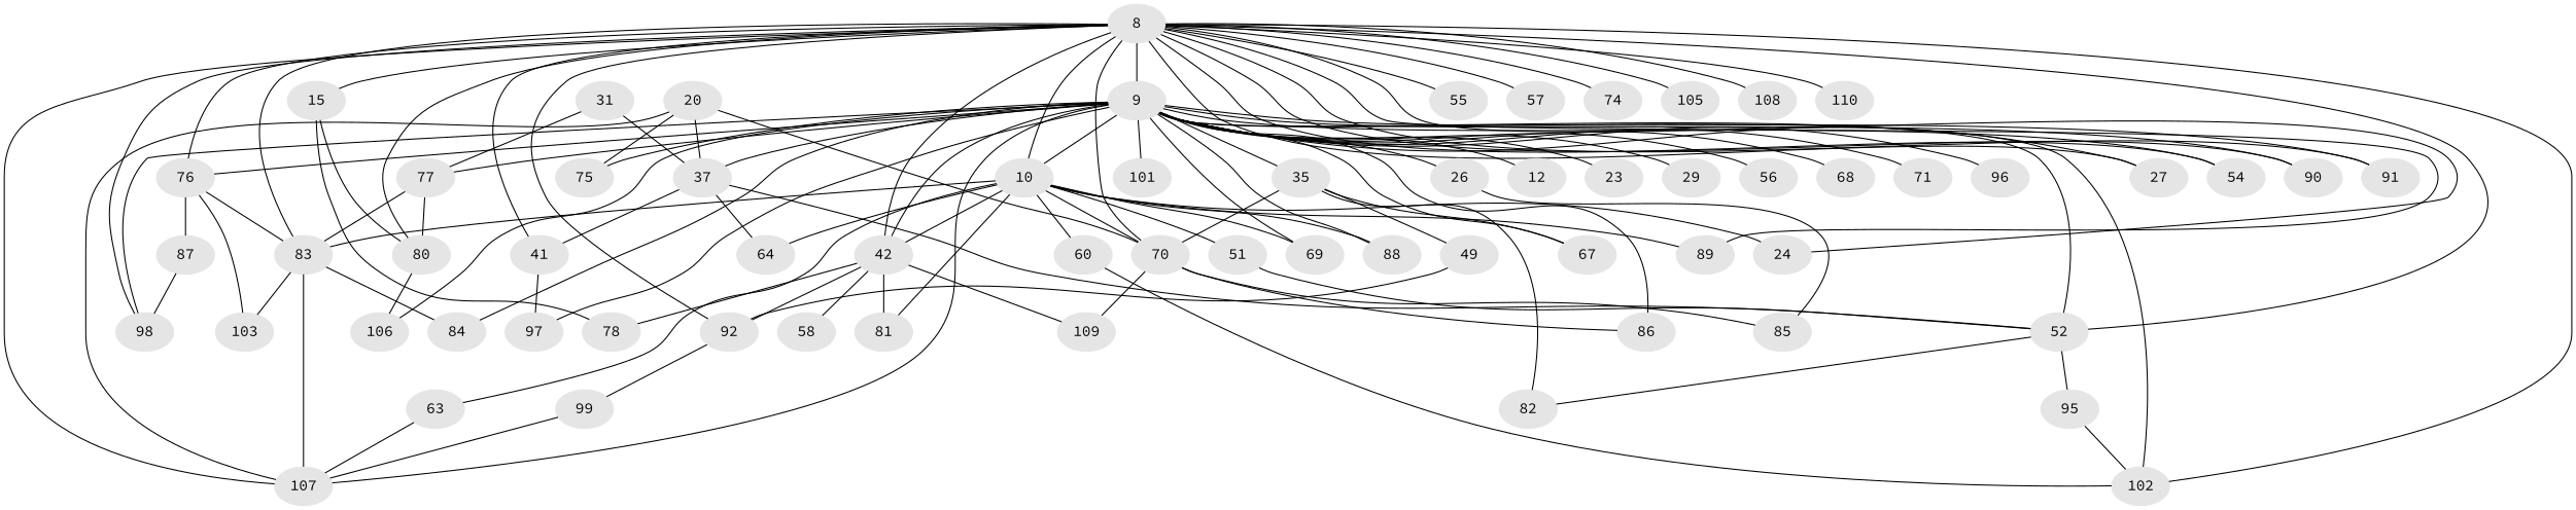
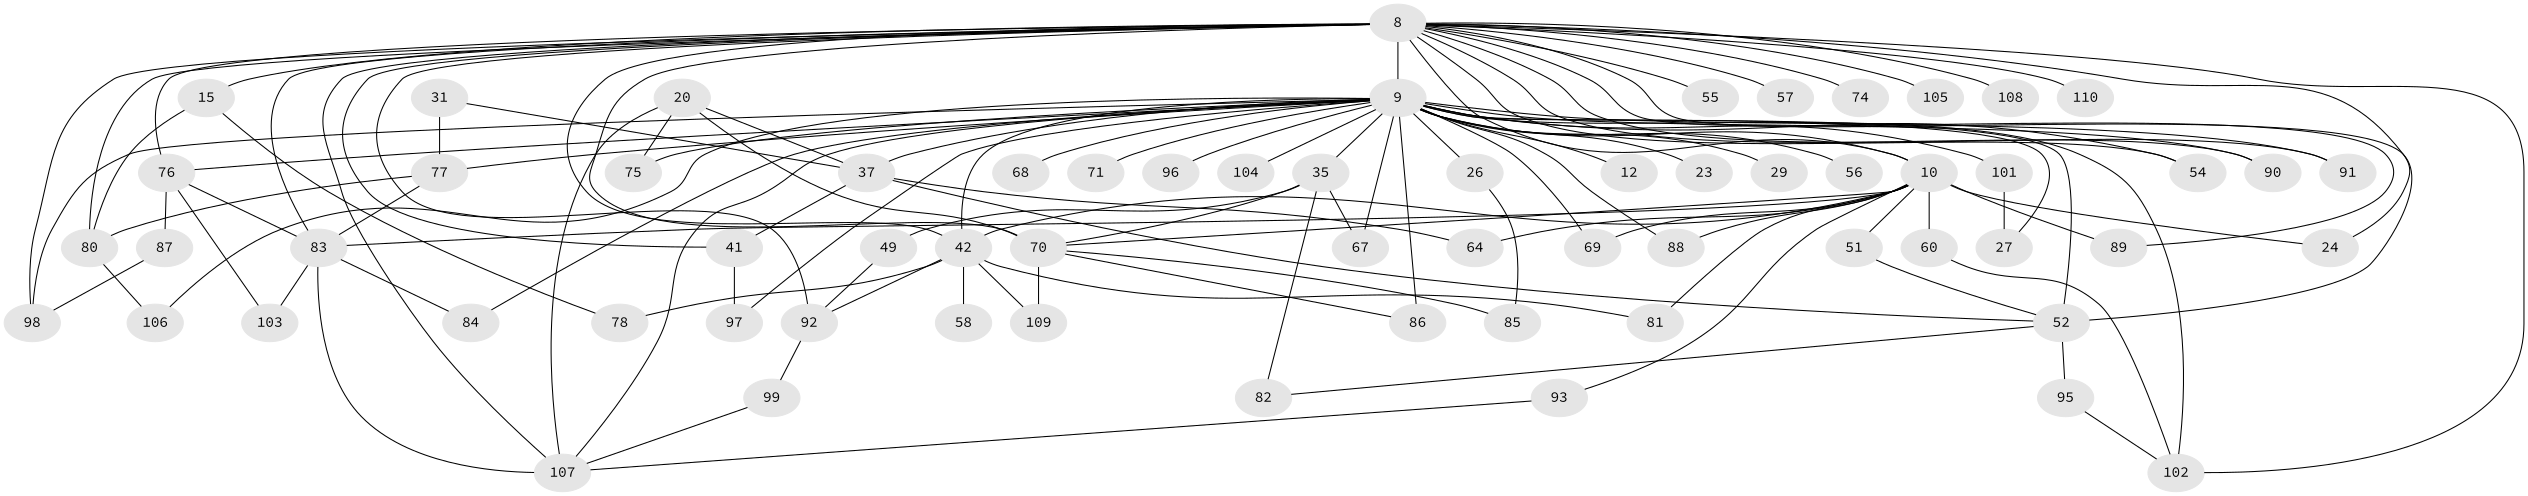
  graph {
    fontname="Source Code Pro"
    node [color=gray90 fontname="Source Code Pro" style=filled]
    edge [fontname="Source Code Pro"]
    8 [super="+7+2"]
    9 [super="+5+4"]
    10 [super="+3"]
    24
    27
    41 [super="+39"]
    42 [super="+6"]
    52 [super="+50"]
    54
    55
    57
    n12 [label=15 super="+61"]
    70 [super="+17+48"]
    74
    76 [super="+73+43"]
    80 [super="+38"]
    83 [super="+66+15"]
    89 [super="+45"]
    90
    91
    92 [super="+46"]
    98 [super="+28"]
    102 [super="+72+94"]
    105
    107 [super="+33+79"]
    108
    110 [super="+100"]
    67
    12
    23
    26
    29
    35
    37 [super="+32"]
    56
    68
    69
    71
    75 [super="+53"]
    77 [super="+16"]
    84
    86 [super="+40"]
    88
    96
    97
    101 [super="+36"]
+   104
    106
    51
    60
    64 [super="+47"]
    81
-   93 [label=63]
+   93
    58 [super="+18"]
    78
    109
    82 [super="+59"]
    95
    85
    87
    103
    99
    49
    20
    31
    8 -- 9 [weight=12]
    8 -- 10 [weight=6]
    8 -- 24
-   8 -- 27
+   101 -- 27
    8 -- 41 [weight=3]
    8 -- 42 [weight=3]
    8 -- 52 [weight=2]
    8 -- 54
    8 -- 55 [weight=2]
    8 -- 57 [weight=2]
    8 -- n12 [weight=3]
    8 -- 70 [weight=3]
    8 -- 74 [weight=2]
    8 -- 76 [weight=3]
    8 -- 80
    8 -- 83 [weight=3]
    8 -- 89
    8 -- 90
    8 -- 91
    8 -- 92 [weight=2]
    8 -- 98 [weight=2]
    8 -- 102
    8 -- 105 [weight=2]
    8 -- 107 [weight=3]
    8 -- 108 [weight=2]
    8 -- 110 [weight=3]
    9 -- 10 [weight=8]
    9 -- 27
    9 -- 42 [weight=5]
    9 -- 52 [weight=2]
    9 -- 54
    9 -- 76
    9 -- 90
    9 -- 91
    9 -- 98 [weight=2]
    9 -- 102 [weight=3]
    9 -- 107 [weight=2]
    9 -- 67
    9 -- 12
    9 -- 23 [weight=2]
    9 -- 26 [weight=2]
    9 -- 29
    9 -- 35
    9 -- 37 [weight=4]
    9 -- 56 [weight=2]
    9 -- 68 [weight=2]
    9 -- 69
    9 -- 71 [weight=2]
    9 -- 75 [weight=2]
    9 -- 77 [weight=2]
    9 -- 84
    9 -- 86 [weight=2]
    9 -- 88
    9 -- 96
    9 -- 97
    9 -- 101 [weight=3]
+   9 -- 104
    9 -- 106
    10 -- 24
    10 -- 42 [weight=2]
    10 -- 70
    10 -- 83
    10 -- 89
    10 -- 69
    10 -- 88
    10 -- 51
    10 -- 60 [weight=2]
    10 -- 64 [weight=2]
    10 -- 81
    10 -- 93
    41 -- 97
    42 -- 92
    42 -- 81
    42 -- 58 [weight=2]
    42 -- 78
    42 -- 109
    52 -- 82
    52 -- 95
    n12 -- 80
    n12 -- 78
    70 -- 86
    70 -- 109
    70 -- 85
    76 -- 83
    76 -- 87
    76 -- 103
    80 -- 106
    83 -- 107
    83 -- 84
    83 -- 103
    92 -- 99
    26 -- 85
    35 -- 70
    35 -- 67
    35 -- 82 [weight=2]
    35 -- 49
    37 -- 41 [weight=2]
    37 -- 52
    37 -- 64
    77 -- 80
    77 -- 83
    51 -- 52
    60 -- 102
    93 -- 107
    95 -- 102
    87 -- 98
    99 -- 107
    49 -- 92
    20 -- 70
    20 -- 107
    20 -- 37
    20 -- 75
    31 -- 37
    31 -- 77
  }
